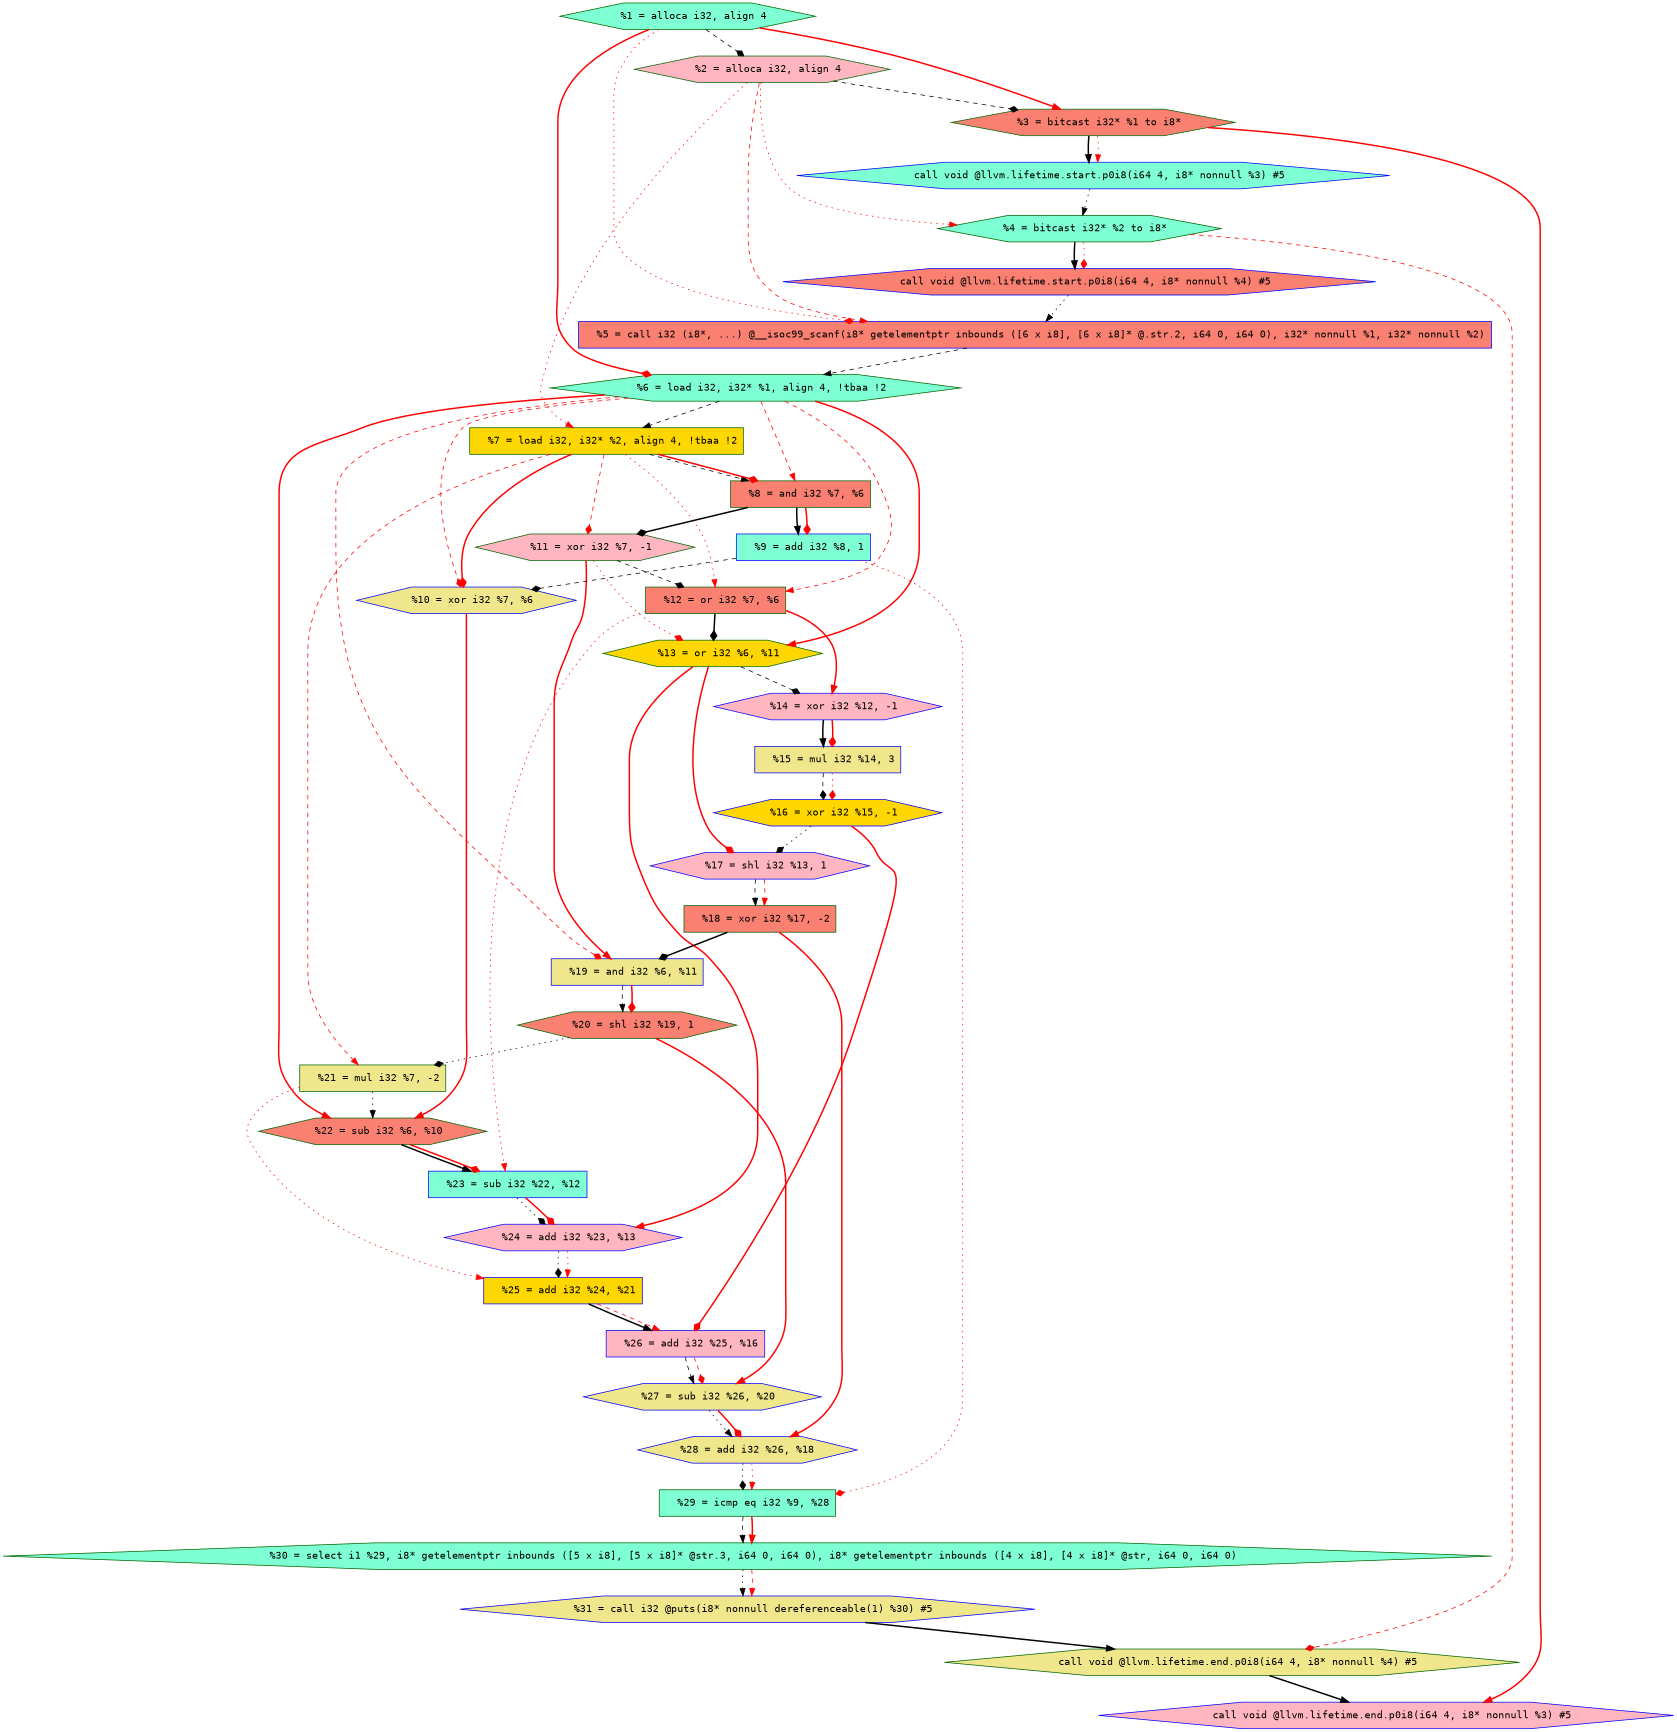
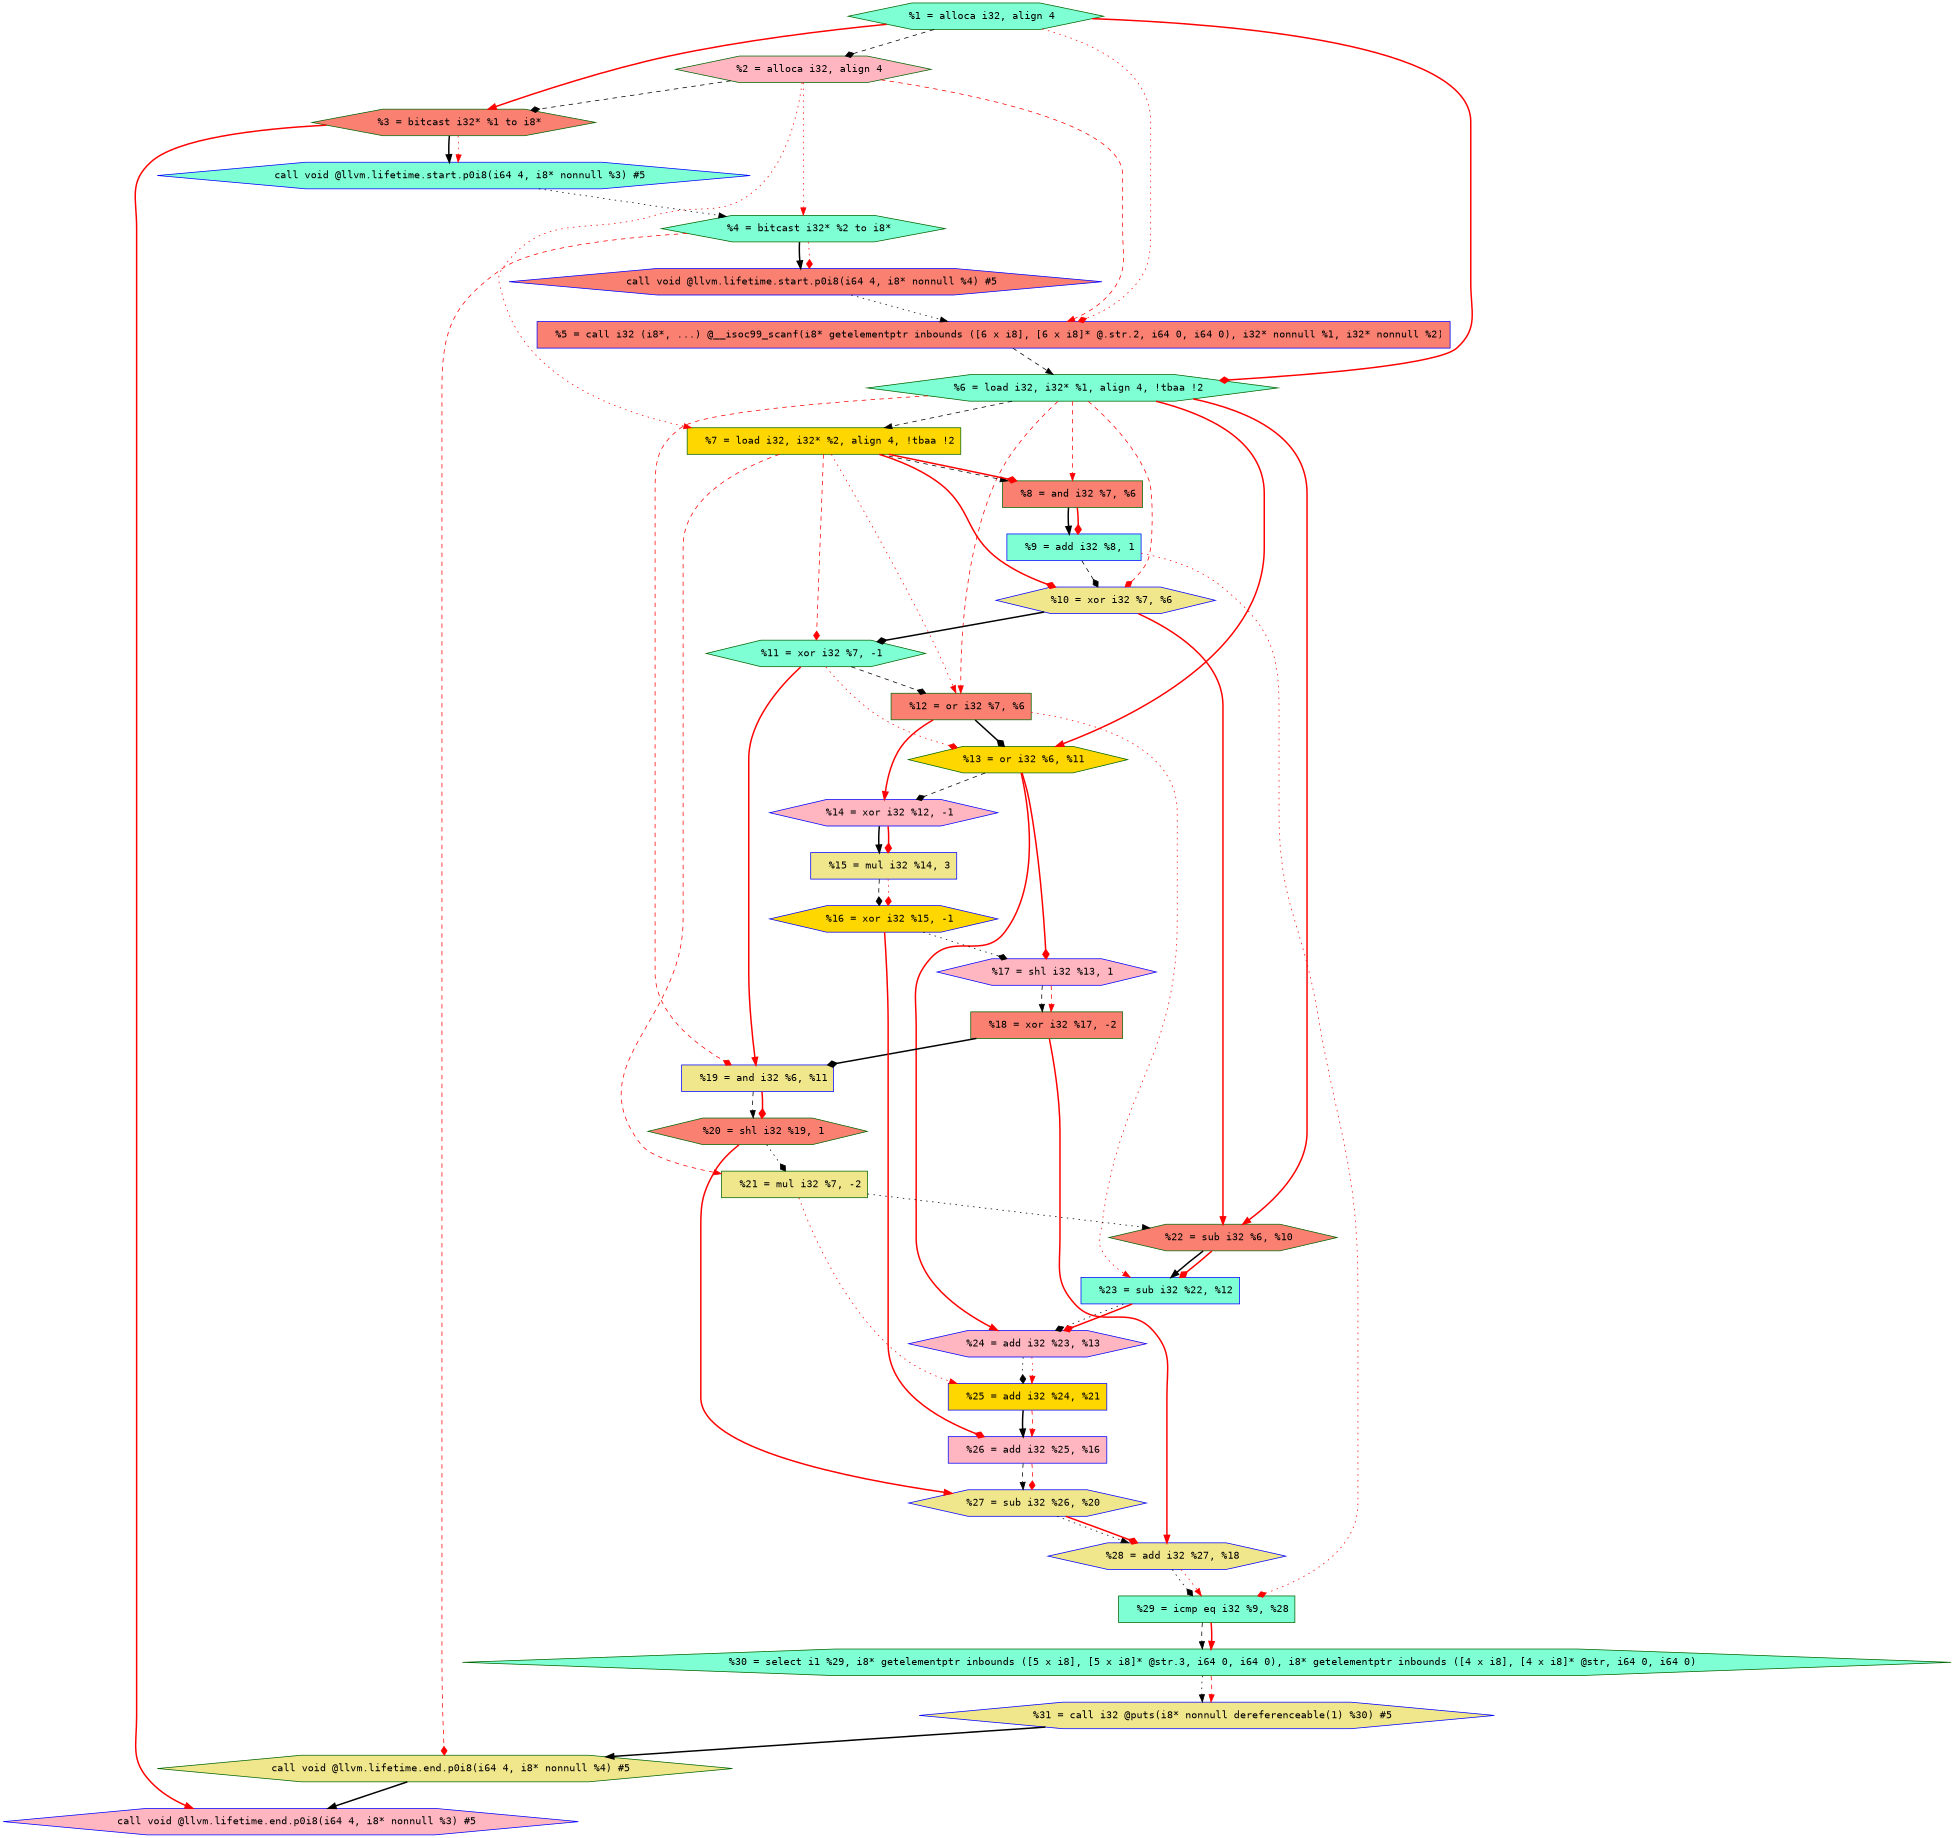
  digraph {
    fontname="DejaVu Sans Mono"
    node [color=blue fillcolor=aquamarine fontname="DejaVu Sans Mono" shape=hexagon style=filled]
    edge [arrowhead=normal fontname="DejaVu Sans Mono" style=bold color=red]
    n1 [color=darkgreen label="  %1 = alloca i32, align 4"]
    n2 [color=darkgreen fillcolor=lightpink label="  %2 = alloca i32, align 4"]
    n3 [color=darkgreen fillcolor=salmon label="  %3 = bitcast i32* %1 to i8*"]
    n4 [fillcolor=salmon label="  %5 = call i32 (i8*, ...) @__isoc99_scanf(i8* getelementptr inbounds ([6 x i8], [6 x i8]* @.str.2, i64 0, i64 0), i32* nonnull %1, i32* nonnull %2)" shape=box]
    n5 [color=darkgreen label="  %6 = load i32, i32* %1, align 4, !tbaa !2"]
    n6 [color=darkgreen label="  %4 = bitcast i32* %2 to i8*"]
    n7 [color=darkgreen fillcolor=gold label="  %7 = load i32, i32* %2, align 4, !tbaa !2" shape=box]
    n8 [label="  call void @llvm.lifetime.start.p0i8(i64 4, i8* nonnull %3) #5"]
    n9 [fillcolor=lightpink label="  call void @llvm.lifetime.end.p0i8(i64 4, i8* nonnull %3) #5"]
    n10 [color=darkgreen fillcolor=salmon label="  %8 = and i32 %7, %6" shape=box]
    n11 [fillcolor=khaki label="  %10 = xor i32 %7, %6"]
    n12 [color=darkgreen fillcolor=salmon label="  %12 = or i32 %7, %6" shape=box]
    n13 [color=darkgreen fillcolor=gold label="  %13 = or i32 %6, %11"]
    n14 [fillcolor=khaki label="  %19 = and i32 %6, %11" shape=box]
    n15 [color=darkgreen fillcolor=salmon label="  %22 = sub i32 %6, %10"]
    n16 [fillcolor=salmon label="  call void @llvm.lifetime.start.p0i8(i64 4, i8* nonnull %4) #5"]
    n17 [color=darkgreen fillcolor=khaki label="  call void @llvm.lifetime.end.p0i8(i64 4, i8* nonnull %4) #5"]
-   n18 [color=darkgreen fillcolor=lightpink label="  %11 = xor i32 %7, -1"]
+   n18 [color=darkgreen label="  %11 = xor i32 %7, -1"]
    n19 [color=darkgreen fillcolor=khaki label="  %21 = mul i32 %7, -2" shape=box]
    n20 [label="  %9 = add i32 %8, 1" shape=box]
    n21 [fillcolor=lightpink label="  %14 = xor i32 %12, -1"]
    n22 [label="  %23 = sub i32 %22, %12" shape=box]
    n23 [fillcolor=lightpink label="  %17 = shl i32 %13, 1"]
    n24 [fillcolor=lightpink label="  %24 = add i32 %23, %13"]
    n25 [color=darkgreen fillcolor=salmon label="  %20 = shl i32 %19, 1"]
    n26 [fillcolor=gold label="  %25 = add i32 %24, %21" shape=box]
    n27 [color=darkgreen label="  %29 = icmp eq i32 %9, %28" shape=box]
    n28 [color=darkgreen label="  %30 = select i1 %29, i8* getelementptr inbounds ([5 x i8], [5 x i8]* @str.3, i64 0, i64 0), i8* getelementptr inbounds ([4 x i8], [4 x i8]* @str, i64 0, i64 0)"]
    n29 [fillcolor=khaki label="  %15 = mul i32 %14, 3" shape=box]
    n30 [color=darkgreen fillcolor=salmon label="  %18 = xor i32 %17, -2" shape=box]
    n31 [fillcolor=gold label="  %16 = xor i32 %15, -1"]
    n32 [fillcolor=lightpink label="  %26 = add i32 %25, %16" shape=box]
    n33 [fillcolor=khaki label="  %27 = sub i32 %26, %20"]
-   n34 [fillcolor=khaki label="%28 = add i32 %26, %18"]
+   n34 [fillcolor=khaki label="  %28 = add i32 %27, %18"]
    n35 [fillcolor=khaki label="  %31 = call i32 @puts(i8* nonnull dereferenceable(1) %30) #5"]
    n1 -> n2 [arrowhead=diamond style=dashed color=""]
    n1 -> n3
    n1 -> n4 [arrowhead=diamond style=dotted]
    n1 -> n5 [arrowhead=diamond]
    n2 -> n3 [arrowhead=diamond style=dashed color=""]
    n2 -> n4 [style=dashed]
    n2 -> n6 [style=dotted]
    n2 -> n7 [style=dotted]
    n3 -> n8 [color=""]
    n3 -> n8 [style=dotted]
    n3 -> n9
    n4 -> n5 [style=dashed color=""]
    n5 -> n7 [style=dashed color=""]
    n5 -> n10 [style=dashed]
    n5 -> n11 [arrowhead=diamond style=dashed]
    n5 -> n12 [style=dashed]
    n5 -> n13
    n5 -> n14 [arrowhead=diamond style=dashed]
    n5 -> n15
    n6 -> n16 [color=""]
    n6 -> n16 [arrowhead=diamond style=dotted]
    n6 -> n17 [arrowhead=diamond style=dashed]
    n7 -> n10 [style=dashed color=""]
    n7 -> n10 [arrowhead=diamond]
    n7 -> n11 [arrowhead=diamond]
    n7 -> n12 [style=dotted]
    n7 -> n18 [arrowhead=diamond style=dashed]
    n7 -> n19 [style=dashed]
    n8 -> n6 [style=dotted color=""]
    n10 -> n20 [color=""]
    n10 -> n20 [arrowhead=diamond]
    n11 -> n15
-   n10 -> n18 [arrowhead=diamond color=""]
+   n11 -> n18 [arrowhead=diamond color=""]
    n12 -> n13 [arrowhead=diamond color=""]
    n12 -> n21
    n12 -> n22 [style=dotted]
    n13 -> n21 [arrowhead=diamond style=dashed color=""]
    n13 -> n23 [arrowhead=diamond]
    n13 -> n24
    n14 -> n25 [style=dashed color=""]
    n14 -> n25 [arrowhead=diamond]
    n15 -> n22 [color=""]
    n15 -> n22 [arrowhead=diamond]
    n16 -> n4 [style=dotted color=""]
    n17 -> n9 [color=""]
    n18 -> n12 [arrowhead=diamond style=dashed color=""]
    n18 -> n13 [arrowhead=diamond style=dotted]
    n18 -> n14
    n19 -> n15 [style=dotted color=""]
    n19 -> n26 [style=dotted]
    n20 -> n11 [arrowhead=diamond style=dashed color=""]
    n20 -> n27 [arrowhead=diamond style=dotted]
    n21 -> n29 [color=""]
    n21 -> n29 [arrowhead=diamond]
    n22 -> n24 [arrowhead=diamond style=dotted color=""]
    n22 -> n24 [arrowhead=diamond]
    n23 -> n30 [style=dashed color=""]
    n23 -> n30 [style=dashed]
    n24 -> n26 [arrowhead=diamond style=dotted color=""]
    n24 -> n26 [style=dotted]
    n25 -> n19 [arrowhead=diamond style=dotted color=""]
    n25 -> n33
    n26 -> n32 [color=""]
    n26 -> n32 [style=dashed]
    n27 -> n28 [style=dashed color=""]
    n27 -> n28
    n28 -> n35 [style=dotted color=""]
    n28 -> n35 [style=dashed]
    n29 -> n31 [arrowhead=diamond style=dashed color=""]
    n29 -> n31 [arrowhead=diamond style=dotted]
    n30 -> n14 [arrowhead=diamond color=""]
    n30 -> n34
    n31 -> n23 [arrowhead=diamond style=dotted color=""]
    n31 -> n32 [arrowhead=diamond]
    n32 -> n33 [style=dashed color=""]
    n32 -> n33 [arrowhead=diamond style=dashed]
    n33 -> n34 [style=dotted color=""]
    n33 -> n34 [arrowhead=diamond]
    n34 -> n27 [arrowhead=diamond style=dotted color=""]
    n34 -> n27 [style=dotted]
    n35 -> n17 [color=""]
  }
